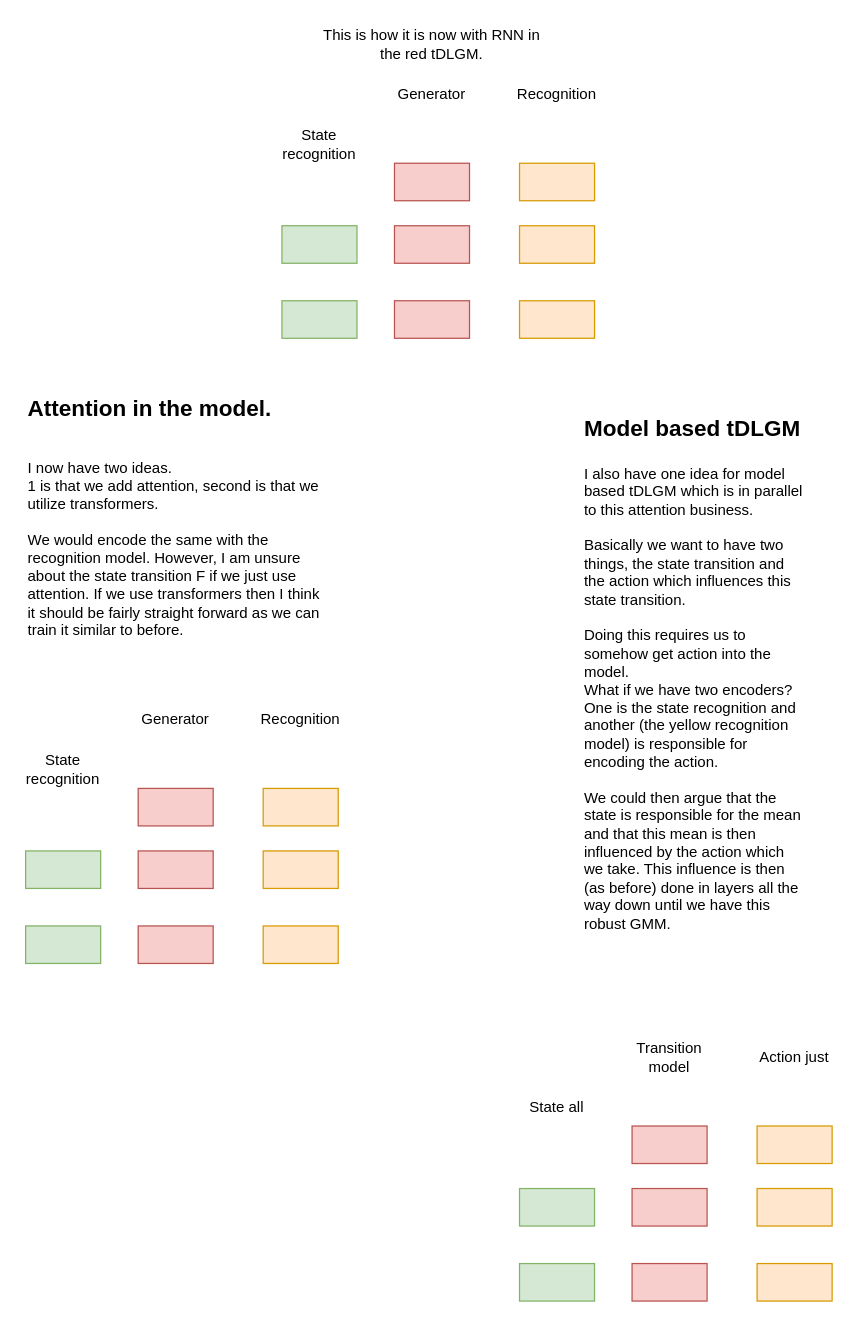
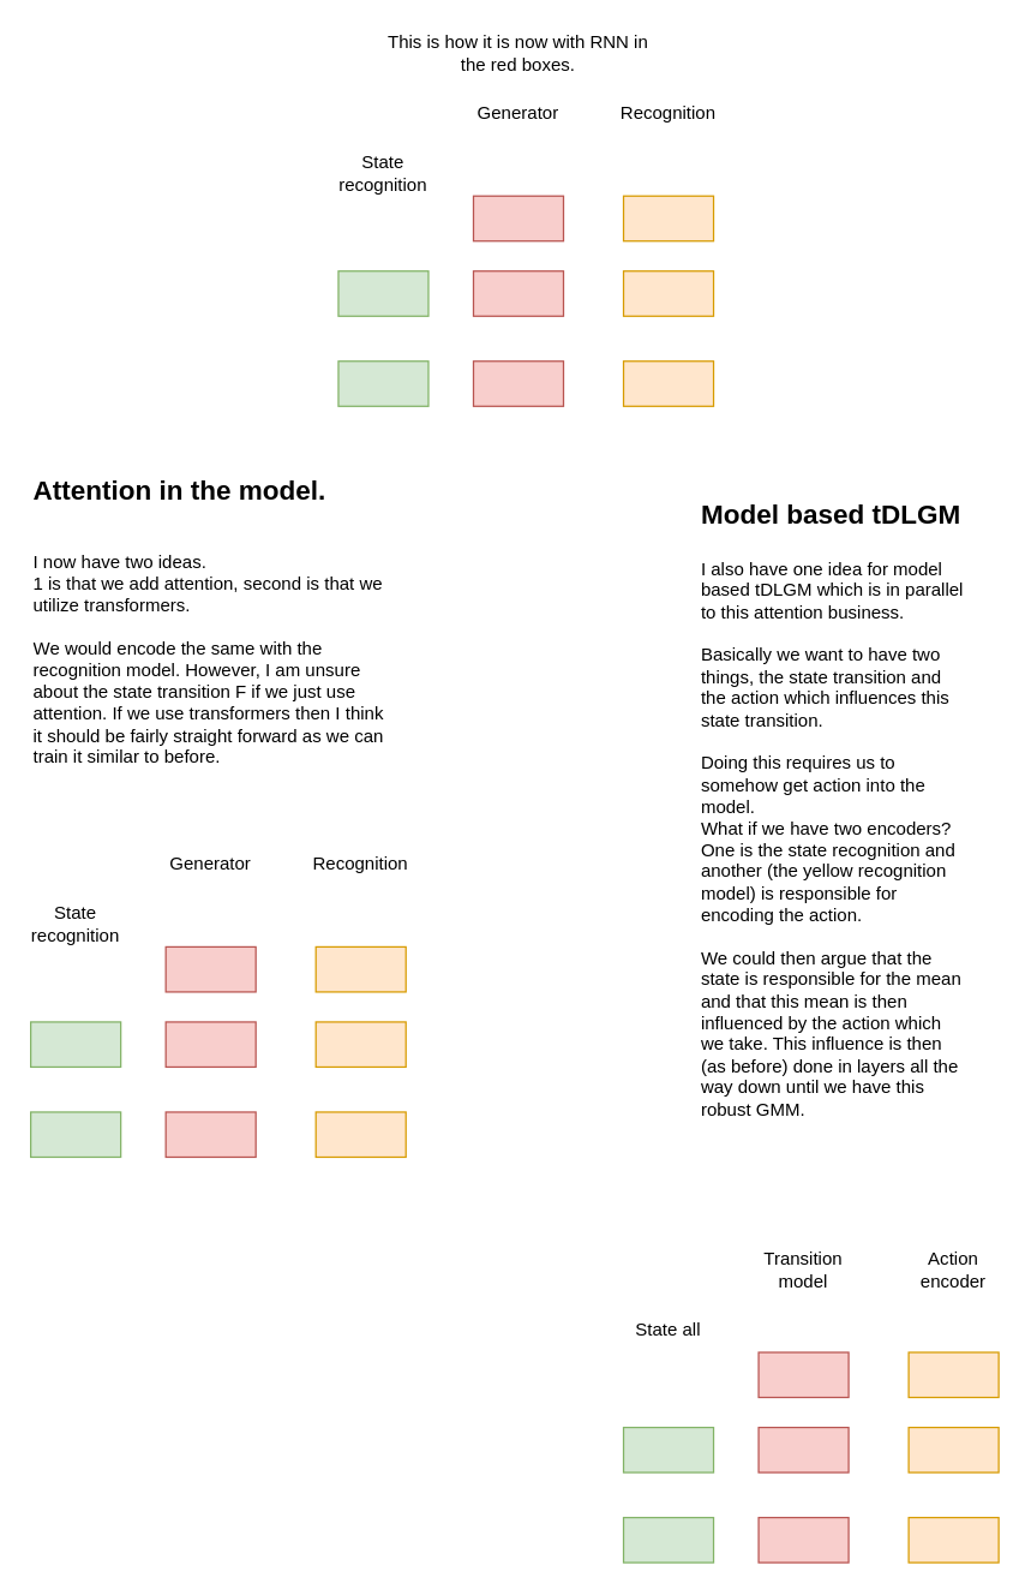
  <mxCell id="0" />
  <mxCell id="1" parent="0" />
  <mxCell id="2" value="" style="rounded=0;whiteSpace=wrap;html=1;fillColor=#f8cecc;strokeColor=#b85450;" vertex="1" parent="1"><mxGeometry x="315" y="130" width="60" height="30" as="geometry" /></mxCell>
  <mxCell id="3" value="" style="rounded=0;whiteSpace=wrap;html=1;fillColor=#f8cecc;strokeColor=#b85450;" vertex="1" parent="1"><mxGeometry x="315" y="180" width="60" height="30" as="geometry" /></mxCell>
  <mxCell id="4" value="" style="rounded=0;whiteSpace=wrap;html=1;fillColor=#f8cecc;strokeColor=#b85450;" vertex="1" parent="1"><mxGeometry x="315" y="240" width="60" height="30" as="geometry" /></mxCell>
  <mxCell id="5" value="Generator" style="text;html=1;align=center;verticalAlign=middle;whiteSpace=wrap;rounded=0;" vertex="1" parent="1"><mxGeometry x="315" y="60" width="60" height="30" as="geometry" /></mxCell>
  <mxCell id="6" value="" style="rounded=0;whiteSpace=wrap;html=1;fillColor=#d5e8d4;strokeColor=#82b366;" vertex="1" parent="1"><mxGeometry x="225" y="180" width="60" height="30" as="geometry" /></mxCell>
  <mxCell id="7" value="" style="rounded=0;whiteSpace=wrap;html=1;fillColor=#d5e8d4;strokeColor=#82b366;" vertex="1" parent="1"><mxGeometry x="225" y="240" width="60" height="30" as="geometry" /></mxCell>
  <mxCell id="8" value="State recognition" style="text;html=1;align=center;verticalAlign=middle;whiteSpace=wrap;rounded=0;" vertex="1" parent="1"><mxGeometry x="225" y="100" width="60" height="30" as="geometry" /></mxCell>
  <mxCell id="9" value="" style="rounded=0;whiteSpace=wrap;html=1;fillColor=#ffe6cc;strokeColor=#d79b00;" vertex="1" parent="1"><mxGeometry x="415" y="130" width="60" height="30" as="geometry" /></mxCell>
  <mxCell id="10" value="" style="rounded=0;whiteSpace=wrap;html=1;fillColor=#ffe6cc;strokeColor=#d79b00;" vertex="1" parent="1"><mxGeometry x="415" y="180" width="60" height="30" as="geometry" /></mxCell>
  <mxCell id="11" value="" style="rounded=0;whiteSpace=wrap;html=1;fillColor=#ffe6cc;strokeColor=#d79b00;" vertex="1" parent="1"><mxGeometry x="415" y="240" width="60" height="30" as="geometry" /></mxCell>
  <mxCell id="12" value="Recognition" style="text;html=1;align=center;verticalAlign=middle;whiteSpace=wrap;rounded=0;" vertex="1" parent="1"><mxGeometry x="415" y="60" width="60" height="30" as="geometry" /></mxCell>
- <mxCell id="13" value="This is how it is now with RNN in the red tDLGM. " style="text;html=1;align=center;verticalAlign=middle;whiteSpace=wrap;rounded=0;" vertex="1" parent="1"><mxGeometry x="255" y="20" width="180" height="30" as="geometry" /></mxCell>
+ <mxCell id="13" value="This is how it is now with RNN in the red boxes. " style="text;html=1;align=center;verticalAlign=middle;whiteSpace=wrap;rounded=0;" vertex="1" parent="1"><mxGeometry x="255" y="20" width="180" height="30" as="geometry" /></mxCell>
  <mxCell id="14" value="&lt;font style=&quot;font-size: 18px;&quot;&gt;&lt;b&gt;Attention in the model.&lt;/b&gt;&lt;/font&gt;&lt;br&gt;&lt;br&gt;&lt;br&gt;I now have two ideas. &lt;br&gt;1 is that we add attention, second is that we utilize transformers.&lt;br&gt;&lt;br&gt;We would encode the same with the recognition model. However, I am unsure about the state transition F if we just use attention. If we use transformers then I think it should be fairly straight forward as we can train it similar to before.&amp;nbsp; " style="text;html=1;whiteSpace=wrap;overflow=hidden;rounded=0;" vertex="1" parent="1"><mxGeometry x="20" y="310" width="240" height="250" as="geometry" /></mxCell>
  <mxCell id="15" value="&lt;h1 style=&quot;margin-top: 0px;&quot;&gt;&lt;font style=&quot;font-size: 18px;&quot;&gt;Model based tDLGM&lt;/font&gt;&lt;br&gt;&lt;/h1&gt;&lt;p&gt;I also have one idea for model based tDLGM which is in parallel to this attention business.&lt;br&gt;&lt;br&gt;Basically we want to have two things, the state transition and the action which influences this state transition. &lt;br&gt;&lt;br&gt;Doing this requires us to somehow get action into the model. &lt;br&gt;What if we have two encoders? One is the state recognition and another (the yellow recognition model) is responsible for encoding the action.&lt;br&gt;&lt;br&gt;We could then argue that the state is responsible for the mean and that this mean is then influenced by the action which we take. This influence is then (as before) done in layers all the way down until we have this robust GMM.&lt;br&gt;&lt;br&gt;&lt;br&gt;&lt;/p&gt;" style="text;html=1;whiteSpace=wrap;overflow=hidden;rounded=0;" vertex="1" parent="1"><mxGeometry x="465" y="320" width="180" height="530" as="geometry" /></mxCell>
  <mxCell id="16" value="" style="rounded=0;whiteSpace=wrap;html=1;fillColor=#f8cecc;strokeColor=#b85450;" vertex="1" parent="1"><mxGeometry x="110" y="630" width="60" height="30" as="geometry" /></mxCell>
  <mxCell id="17" value="" style="rounded=0;whiteSpace=wrap;html=1;fillColor=#f8cecc;strokeColor=#b85450;" vertex="1" parent="1"><mxGeometry x="110" y="680" width="60" height="30" as="geometry" /></mxCell>
  <mxCell id="18" value="" style="rounded=0;whiteSpace=wrap;html=1;fillColor=#f8cecc;strokeColor=#b85450;" vertex="1" parent="1"><mxGeometry x="110" y="740" width="60" height="30" as="geometry" /></mxCell>
  <mxCell id="19" value="Generator" style="text;html=1;align=center;verticalAlign=middle;whiteSpace=wrap;rounded=0;" vertex="1" parent="1"><mxGeometry x="110" y="560" width="60" height="30" as="geometry" /></mxCell>
  <mxCell id="20" value="" style="rounded=0;whiteSpace=wrap;html=1;fillColor=#d5e8d4;strokeColor=#82b366;" vertex="1" parent="1"><mxGeometry x="20" y="680" width="60" height="30" as="geometry" /></mxCell>
  <mxCell id="21" value="" style="rounded=0;whiteSpace=wrap;html=1;fillColor=#d5e8d4;strokeColor=#82b366;" vertex="1" parent="1"><mxGeometry x="20" y="740" width="60" height="30" as="geometry" /></mxCell>
  <mxCell id="22" value="State recognition" style="text;html=1;align=center;verticalAlign=middle;whiteSpace=wrap;rounded=0;" vertex="1" parent="1"><mxGeometry x="20" y="600" width="60" height="30" as="geometry" /></mxCell>
  <mxCell id="23" value="" style="rounded=0;whiteSpace=wrap;html=1;fillColor=#ffe6cc;strokeColor=#d79b00;" vertex="1" parent="1"><mxGeometry x="210" y="630" width="60" height="30" as="geometry" /></mxCell>
  <mxCell id="24" value="" style="rounded=0;whiteSpace=wrap;html=1;fillColor=#ffe6cc;strokeColor=#d79b00;" vertex="1" parent="1"><mxGeometry x="210" y="680" width="60" height="30" as="geometry" /></mxCell>
  <mxCell id="25" value="" style="rounded=0;whiteSpace=wrap;html=1;fillColor=#ffe6cc;strokeColor=#d79b00;" vertex="1" parent="1"><mxGeometry x="210" y="740" width="60" height="30" as="geometry" /></mxCell>
  <mxCell id="26" value="Recognition" style="text;html=1;align=center;verticalAlign=middle;whiteSpace=wrap;rounded=0;" vertex="1" parent="1"><mxGeometry x="210" y="560" width="60" height="30" as="geometry" /></mxCell>
  <mxCell id="27" value="" style="rounded=0;whiteSpace=wrap;html=1;fillColor=#f8cecc;strokeColor=#b85450;" vertex="1" parent="1"><mxGeometry x="505" y="900" width="60" height="30" as="geometry" /></mxCell>
  <mxCell id="28" value="" style="rounded=0;whiteSpace=wrap;html=1;fillColor=#f8cecc;strokeColor=#b85450;" vertex="1" parent="1"><mxGeometry x="505" y="950" width="60" height="30" as="geometry" /></mxCell>
  <mxCell id="29" value="" style="rounded=0;whiteSpace=wrap;html=1;fillColor=#f8cecc;strokeColor=#b85450;" vertex="1" parent="1"><mxGeometry x="505" y="1010" width="60" height="30" as="geometry" /></mxCell>
  <mxCell id="30" value="Transition model" style="text;html=1;align=center;verticalAlign=middle;whiteSpace=wrap;rounded=0;" vertex="1" parent="1"><mxGeometry x="505" y="830" width="60" height="30" as="geometry" /></mxCell>
  <mxCell id="31" value="" style="rounded=0;whiteSpace=wrap;html=1;fillColor=#d5e8d4;strokeColor=#82b366;" vertex="1" parent="1"><mxGeometry x="415" y="950" width="60" height="30" as="geometry" /></mxCell>
  <mxCell id="32" value="" style="rounded=0;whiteSpace=wrap;html=1;fillColor=#d5e8d4;strokeColor=#82b366;" vertex="1" parent="1"><mxGeometry x="415" y="1010" width="60" height="30" as="geometry" /></mxCell>
  <mxCell id="33" value="State all" style="text;html=1;align=center;verticalAlign=middle;whiteSpace=wrap;rounded=0;" vertex="1" parent="1"><mxGeometry x="415" y="870" width="60" height="30" as="geometry" /></mxCell>
  <mxCell id="34" value="" style="rounded=0;whiteSpace=wrap;html=1;fillColor=#ffe6cc;strokeColor=#d79b00;" vertex="1" parent="1"><mxGeometry x="605" y="900" width="60" height="30" as="geometry" /></mxCell>
  <mxCell id="35" value="" style="rounded=0;whiteSpace=wrap;html=1;fillColor=#ffe6cc;strokeColor=#d79b00;" vertex="1" parent="1"><mxGeometry x="605" y="950" width="60" height="30" as="geometry" /></mxCell>
  <mxCell id="36" value="" style="rounded=0;whiteSpace=wrap;html=1;fillColor=#ffe6cc;strokeColor=#d79b00;" vertex="1" parent="1"><mxGeometry x="605" y="1010" width="60" height="30" as="geometry" /></mxCell>
- <mxCell id="37" value="Action just" style="text;html=1;align=center;verticalAlign=middle;whiteSpace=wrap;rounded=0;" vertex="1" parent="1"><mxGeometry x="605" y="830" width="60" height="30" as="geometry" /></mxCell>
+ <mxCell id="37" value="Action encoder" style="text;html=1;align=center;verticalAlign=middle;whiteSpace=wrap;rounded=0;" vertex="1" parent="1"><mxGeometry x="605" y="830" width="60" height="30" as="geometry" /></mxCell>
